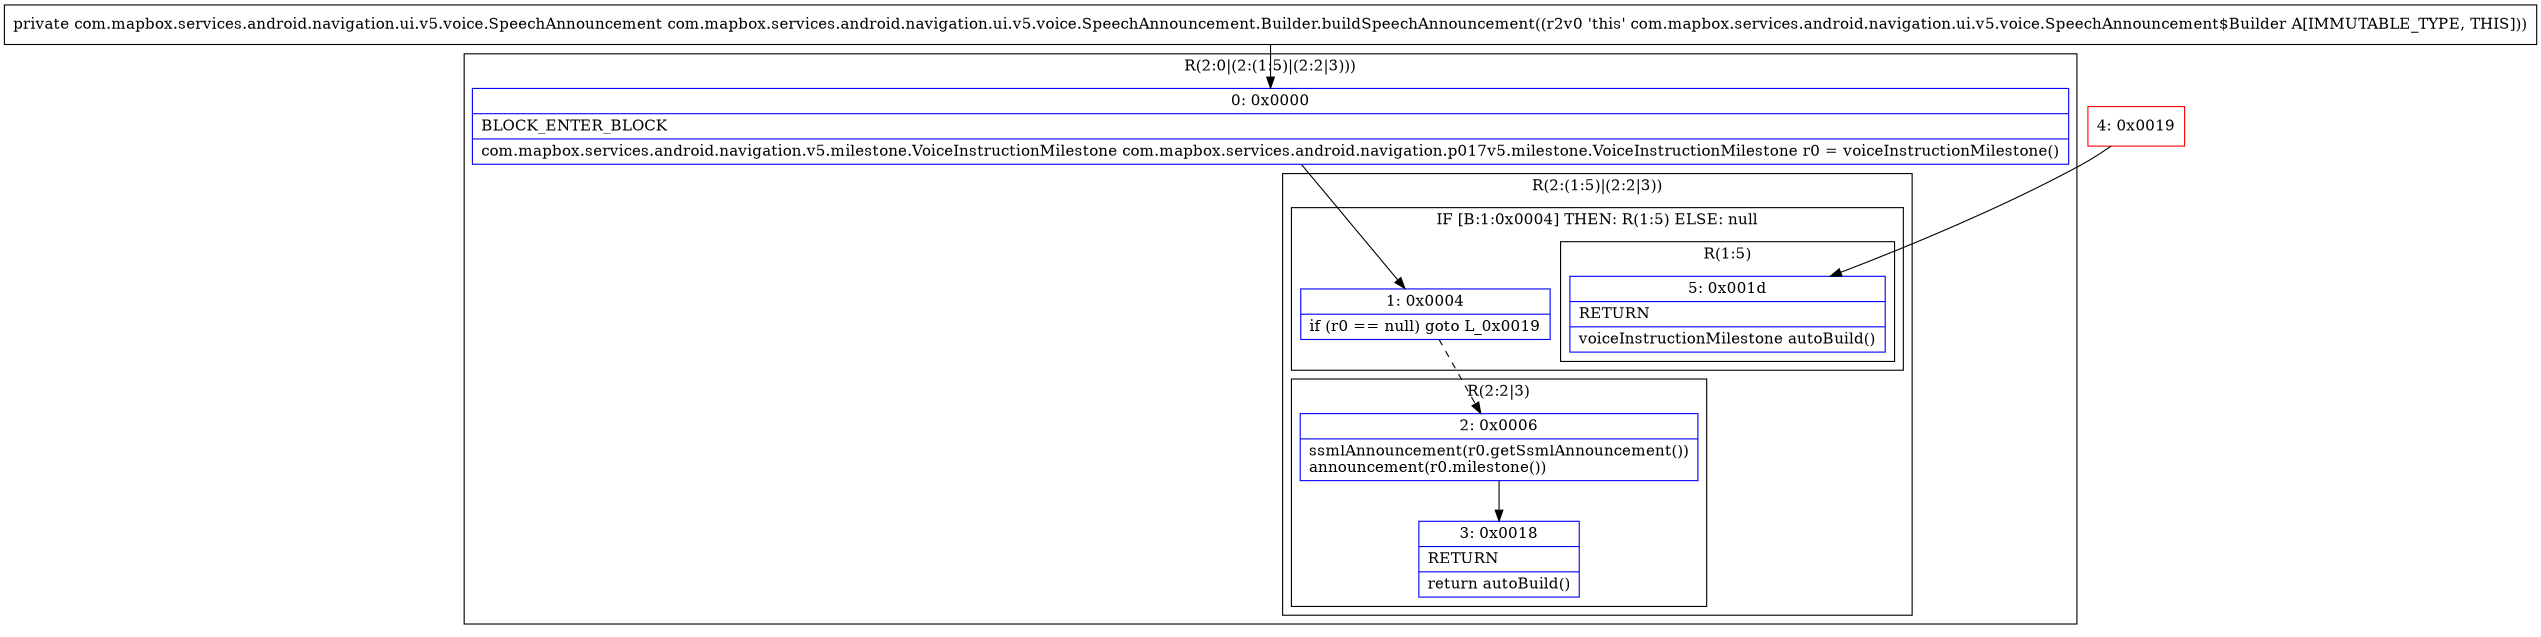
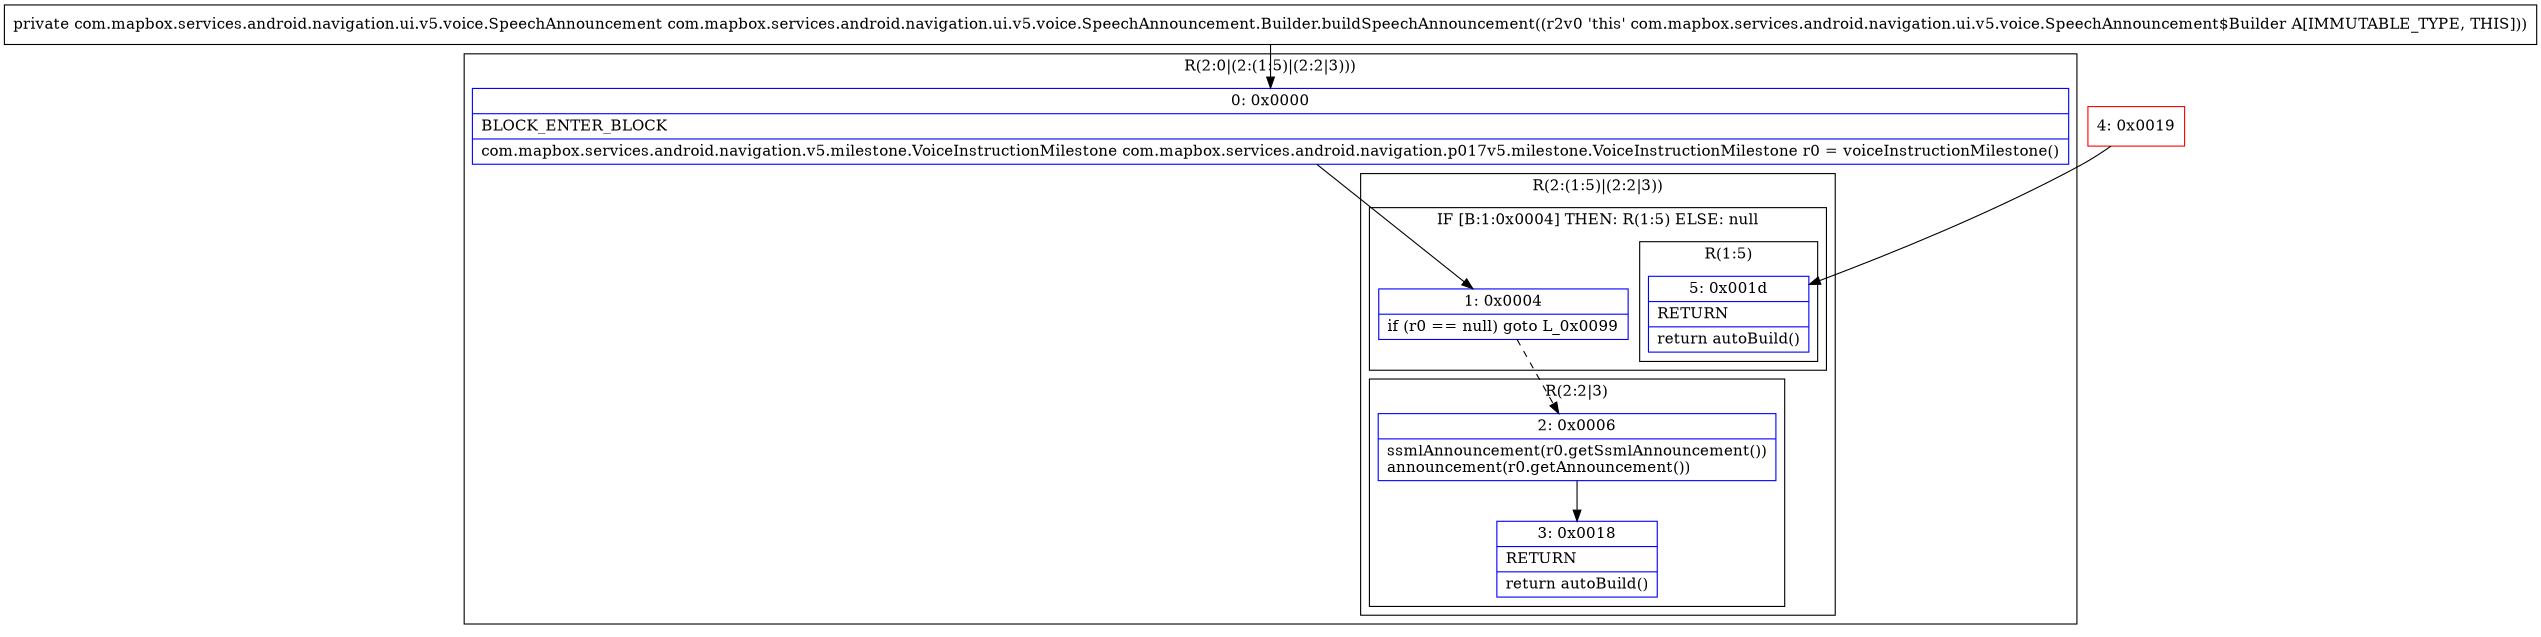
  digraph {
    node [color=blue shape=record]
-   n1 [label="{5\:\ 0x001d|RETURN\l|voiceInstructionMilestone autoBuild()\l}"]
-   n2 [label="{1\:\ 0x0004|if (r0 == null) goto L_0x0019\l}"]
-   n3 [label="{2\:\ 0x0006|ssmlAnnouncement(r0.getSsmlAnnouncement())\lannouncement(r0.milestone())\l}"]
+   n1 [label="{5\:\ 0x001d|RETURN\l|return autoBuild()\l}"]
+   n2 [label="{1\:\ 0x0004|if (r0 == null) goto L_0x0099\l}"]
+   n3 [label="{2\:\ 0x0006|ssmlAnnouncement(r0.getSsmlAnnouncement())\lannouncement(r0.getAnnouncement())\l}"]
    n4 [label="{3\:\ 0x0018|RETURN\l|return autoBuild()\l}"]
    n5 [label="{0\:\ 0x0000|BLOCK_ENTER_BLOCK\l|com.mapbox.services.android.navigation.v5.milestone.VoiceInstructionMilestone com.mapbox.services.android.navigation.p017v5.milestone.VoiceInstructionMilestone r0 = voiceInstructionMilestone()\l}"]
    n6 [color=red label="{4\:\ 0x0019}"]
    n7 [label="{private com.mapbox.services.android.navigation.ui.v5.voice.SpeechAnnouncement com.mapbox.services.android.navigation.ui.v5.voice.SpeechAnnouncement.Builder.buildSpeechAnnouncement((r2v0 'this' com.mapbox.services.android.navigation.ui.v5.voice.SpeechAnnouncement$Builder A[IMMUTABLE_TYPE, THIS])) }" color=""]
    subgraph cluster_1 {
      label="R(2:0|(2:(1:5)|(2:2|3)))"
      n5
      subgraph cluster_2 {
        label="R(2:(1:5)|(2:2|3))"
        subgraph cluster_3 {
          label="IF [B:1:0x0004] THEN: R(1:5) ELSE: null"
          n2
          subgraph cluster_4 {
            label="R(1:5)"
            n1
          }
        }
        subgraph cluster_5 {
          label="R(2:2|3)"
          n3
          n4
        }
      }
    }
    n2 -> n3 [style=dashed]
    n3 -> n4
    n5 -> n2
    n6 -> n1
    n7 -> n5
  }
